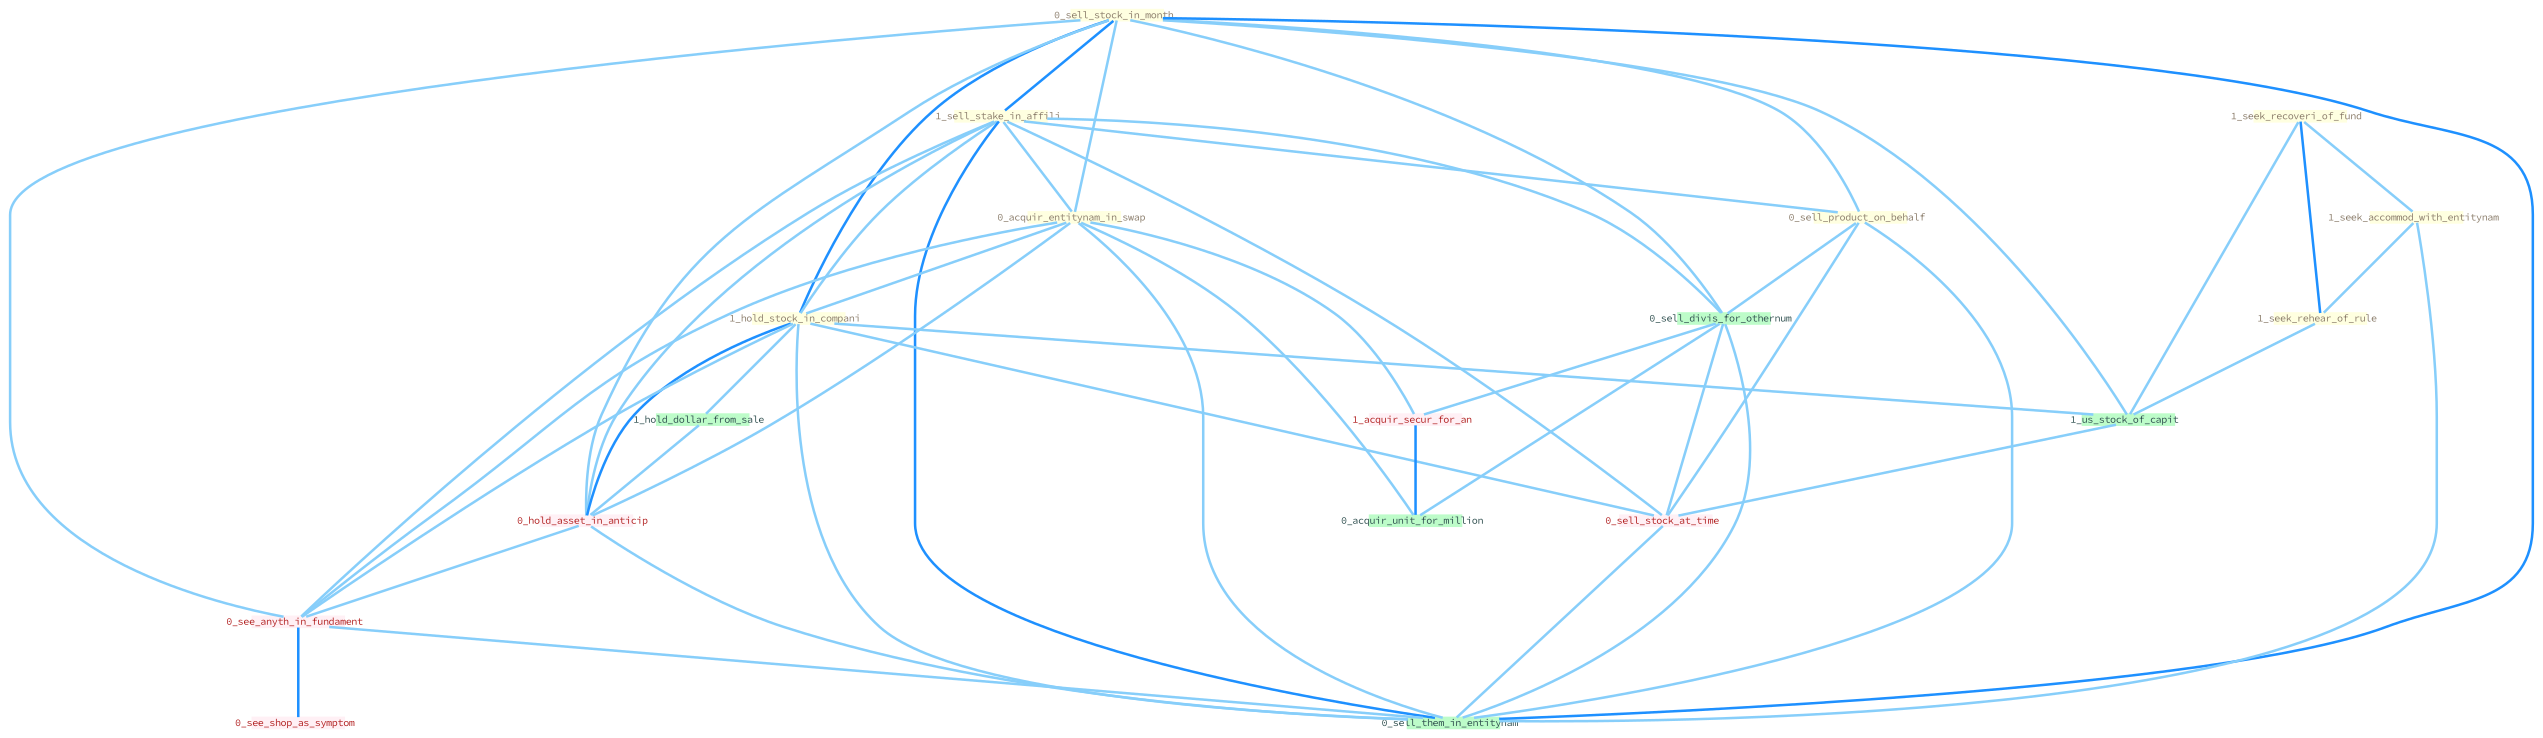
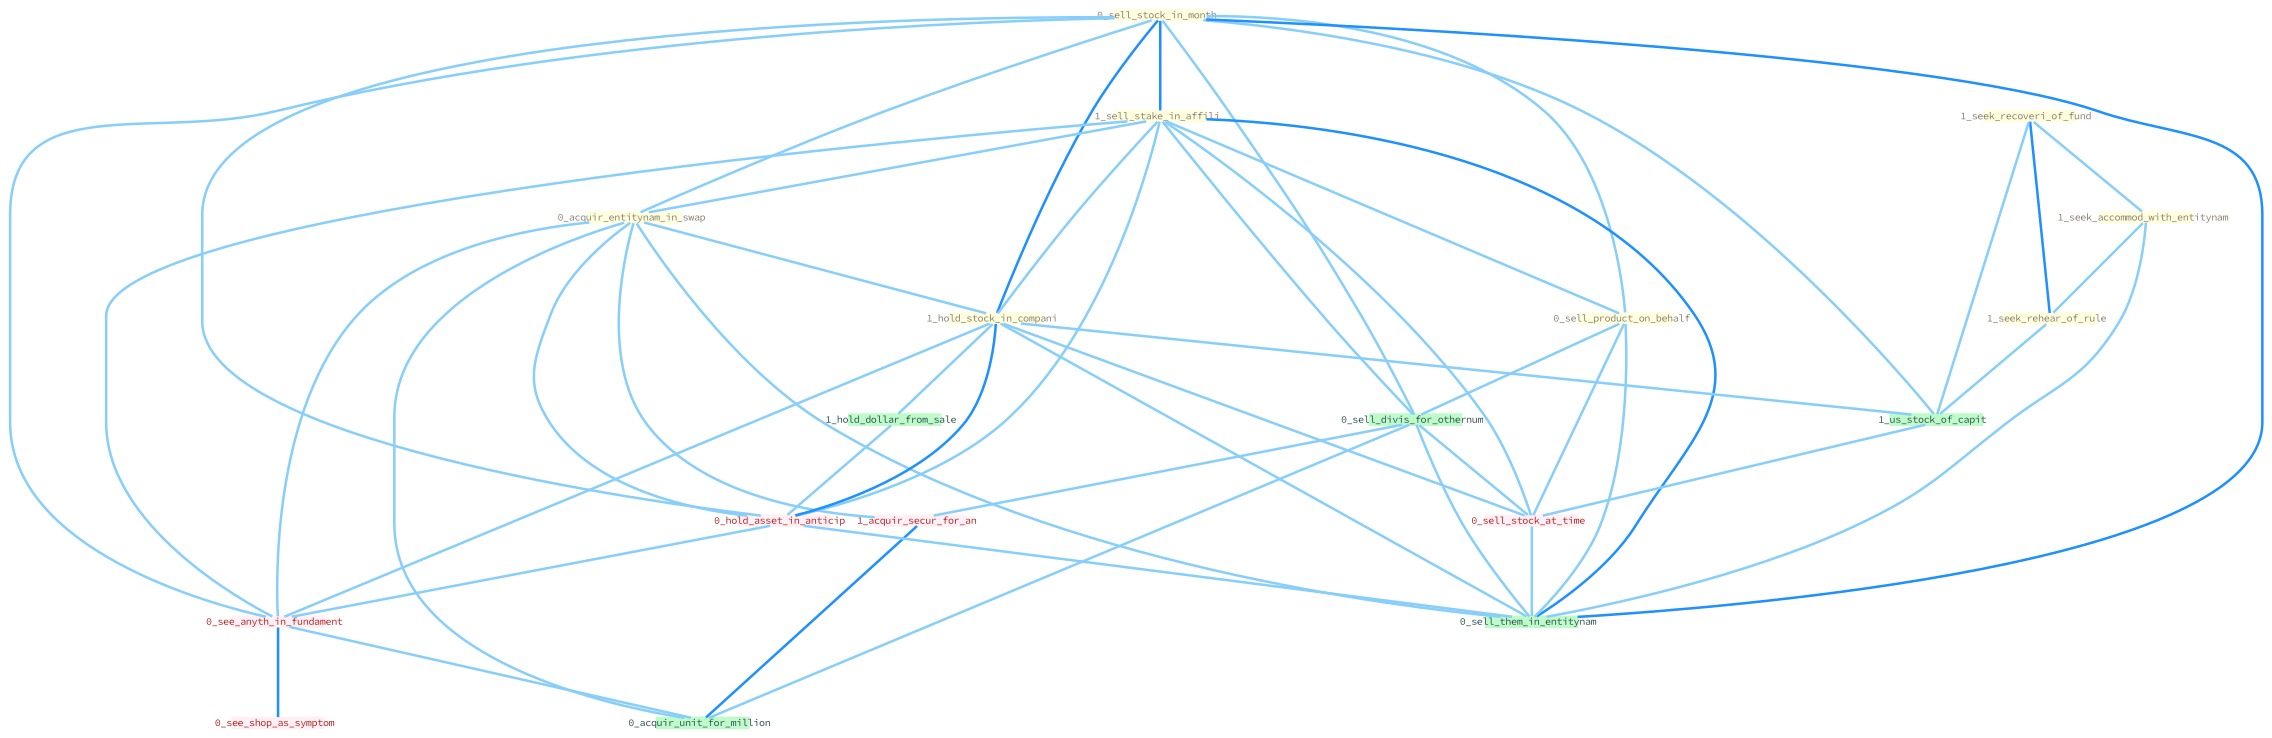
  graph {
    fontname="Source Code Pro"
    node [color="#ffffe0" fixedsize=true fontcolor="#8b7d6b" fontname="Source Code Pro" fontsize=4 shape=polygon style=filled]
    edge [color="#87cefa" fontname="Source Code Pro" w=1]
    "1_seek_recoveri_of_fund " [height=.06 width=.5]
    "0_sell_stock_in_month " [height=.06 width=.5]
    "1_sell_stake_in_affili " [height=.06 width=.5]
    "0_acquir_entitynam_in_swap " [height=.06 width=.5]
    "1_seek_accommod_with_entitynam " [height=.06 width=.5]
    "1_seek_rehear_of_rule " [height=.06 width=.5]
    "1_hold_stock_in_compani " [height=.06 width=.5]
    "0_sell_product_on_behalf " [height=.06 width=.5]
    "1_acquir_secur_for_an " [color="#fff0f5" fontcolor="#b22222" height=.06 width=.5]
    "0_hold_asset_in_anticip " [color="#fff0f5" fontcolor="#b22222" height=.06 width=.5]
    "0_sell_stock_at_time " [color="#fff0f5" fontcolor="#b22222" height=.06 width=.5]
    "0_see_anyth_in_fundament " [color="#fff0f5" fontcolor="#b22222" height=.06 width=.5]
    "0_see_shop_as_symptom " [color="#fff0f5" fontcolor="#b22222" height=.06 width=.5]
    "1_us_stock_of_capit " [color="#BDFCC9" fontcolor="#2f4f4f" height=.06 width=.5]
    "0_sell_divis_for_othernum " [color="#BDFCC9" fontcolor="#2f4f4f" height=.06 width=.5]
    "0_sell_them_in_entitynam " [color="#BDFCC9" fontcolor="#2f4f4f" height=.06 width=.5]
    "0_acquir_unit_for_million " [color="#BDFCC9" fontcolor="#2f4f4f" height=.06 width=.5]
    "1_hold_dollar_from_sale " [color="#BDFCC9" fontcolor="#2f4f4f" height=.06 width=.5]
    subgraph sub_1 {
      "1_seek_recoveri_of_fund "
      "0_sell_stock_in_month "
      "1_sell_stake_in_affili "
      "0_acquir_entitynam_in_swap "
      "1_seek_accommod_with_entitynam "
      "1_seek_rehear_of_rule "
      "1_hold_stock_in_compani "
      "0_sell_product_on_behalf "
    }
    subgraph sub_2 {
      "1_acquir_secur_for_an "
      "0_hold_asset_in_anticip "
      "0_sell_stock_at_time "
      "0_see_anyth_in_fundament "
      "0_see_shop_as_symptom "
    }
    "1_seek_recoveri_of_fund " -- "1_seek_accommod_with_entitynam "
    "1_seek_recoveri_of_fund " -- "1_seek_rehear_of_rule " [color="#1e90ff" w=2]
    "1_seek_recoveri_of_fund " -- "1_us_stock_of_capit "
    "0_sell_stock_in_month " -- "1_sell_stake_in_affili " [color="#1e90ff" w=2]
    "0_sell_stock_in_month " -- "0_acquir_entitynam_in_swap "
    "0_sell_stock_in_month " -- "1_hold_stock_in_compani " [color="#1e90ff" w=2]
    "0_sell_stock_in_month " -- "0_sell_product_on_behalf "
    "0_sell_stock_in_month " -- "0_hold_asset_in_anticip "
    "0_sell_stock_in_month " -- "0_see_anyth_in_fundament "
    "0_sell_stock_in_month " -- "1_us_stock_of_capit "
    "0_sell_stock_in_month " -- "0_sell_divis_for_othernum "
    "0_sell_stock_in_month " -- "0_sell_them_in_entitynam " [color="#1e90ff" w=2]
    "1_sell_stake_in_affili " -- "0_acquir_entitynam_in_swap "
    "1_sell_stake_in_affili " -- "1_hold_stock_in_compani "
    "1_sell_stake_in_affili " -- "0_sell_product_on_behalf "
    "1_sell_stake_in_affili " -- "0_hold_asset_in_anticip "
    "1_sell_stake_in_affili " -- "0_sell_stock_at_time "
    "1_sell_stake_in_affili " -- "0_see_anyth_in_fundament "
    "1_sell_stake_in_affili " -- "0_sell_divis_for_othernum "
    "1_sell_stake_in_affili " -- "0_sell_them_in_entitynam " [color="#1e90ff" w=2]
    "0_acquir_entitynam_in_swap " -- "1_hold_stock_in_compani "
    "0_acquir_entitynam_in_swap " -- "1_acquir_secur_for_an "
    "0_acquir_entitynam_in_swap " -- "0_hold_asset_in_anticip "
    "0_acquir_entitynam_in_swap " -- "0_see_anyth_in_fundament "
    "0_acquir_entitynam_in_swap " -- "0_sell_them_in_entitynam "
    "0_acquir_entitynam_in_swap " -- "0_acquir_unit_for_million "
    "1_seek_accommod_with_entitynam " -- "1_seek_rehear_of_rule "
    "1_seek_accommod_with_entitynam " -- "0_sell_them_in_entitynam "
    "1_seek_rehear_of_rule " -- "1_us_stock_of_capit "
    "1_hold_stock_in_compani " -- "0_hold_asset_in_anticip " [color="#1e90ff" w=2]
    "1_hold_stock_in_compani " -- "0_sell_stock_at_time "
    "1_hold_stock_in_compani " -- "0_see_anyth_in_fundament "
    "1_hold_stock_in_compani " -- "1_us_stock_of_capit "
    "1_hold_stock_in_compani " -- "0_sell_them_in_entitynam "
    "1_hold_stock_in_compani " -- "1_hold_dollar_from_sale "
    "0_sell_product_on_behalf " -- "0_sell_stock_at_time "
    "0_sell_product_on_behalf " -- "0_sell_divis_for_othernum "
    "0_sell_product_on_behalf " -- "0_sell_them_in_entitynam "
    "1_acquir_secur_for_an " -- "0_acquir_unit_for_million " [color="#1e90ff" w=2]
    "0_hold_asset_in_anticip " -- "0_see_anyth_in_fundament "
    "0_hold_asset_in_anticip " -- "0_sell_them_in_entitynam "
    "0_sell_stock_at_time " -- "0_sell_them_in_entitynam "
    "0_see_anyth_in_fundament " -- "0_see_shop_as_symptom " [color="#1e90ff"]
-   "0_see_anyth_in_fundament " -- "0_sell_them_in_entitynam "
+   "0_see_anyth_in_fundament " -- "0_acquir_unit_for_million "
    "1_us_stock_of_capit " -- "0_sell_stock_at_time "
    "0_sell_divis_for_othernum " -- "1_acquir_secur_for_an "
    "0_sell_divis_for_othernum " -- "0_sell_stock_at_time "
    "0_sell_divis_for_othernum " -- "0_sell_them_in_entitynam "
    "0_sell_divis_for_othernum " -- "0_acquir_unit_for_million "
    "1_hold_dollar_from_sale " -- "0_hold_asset_in_anticip "
  }
